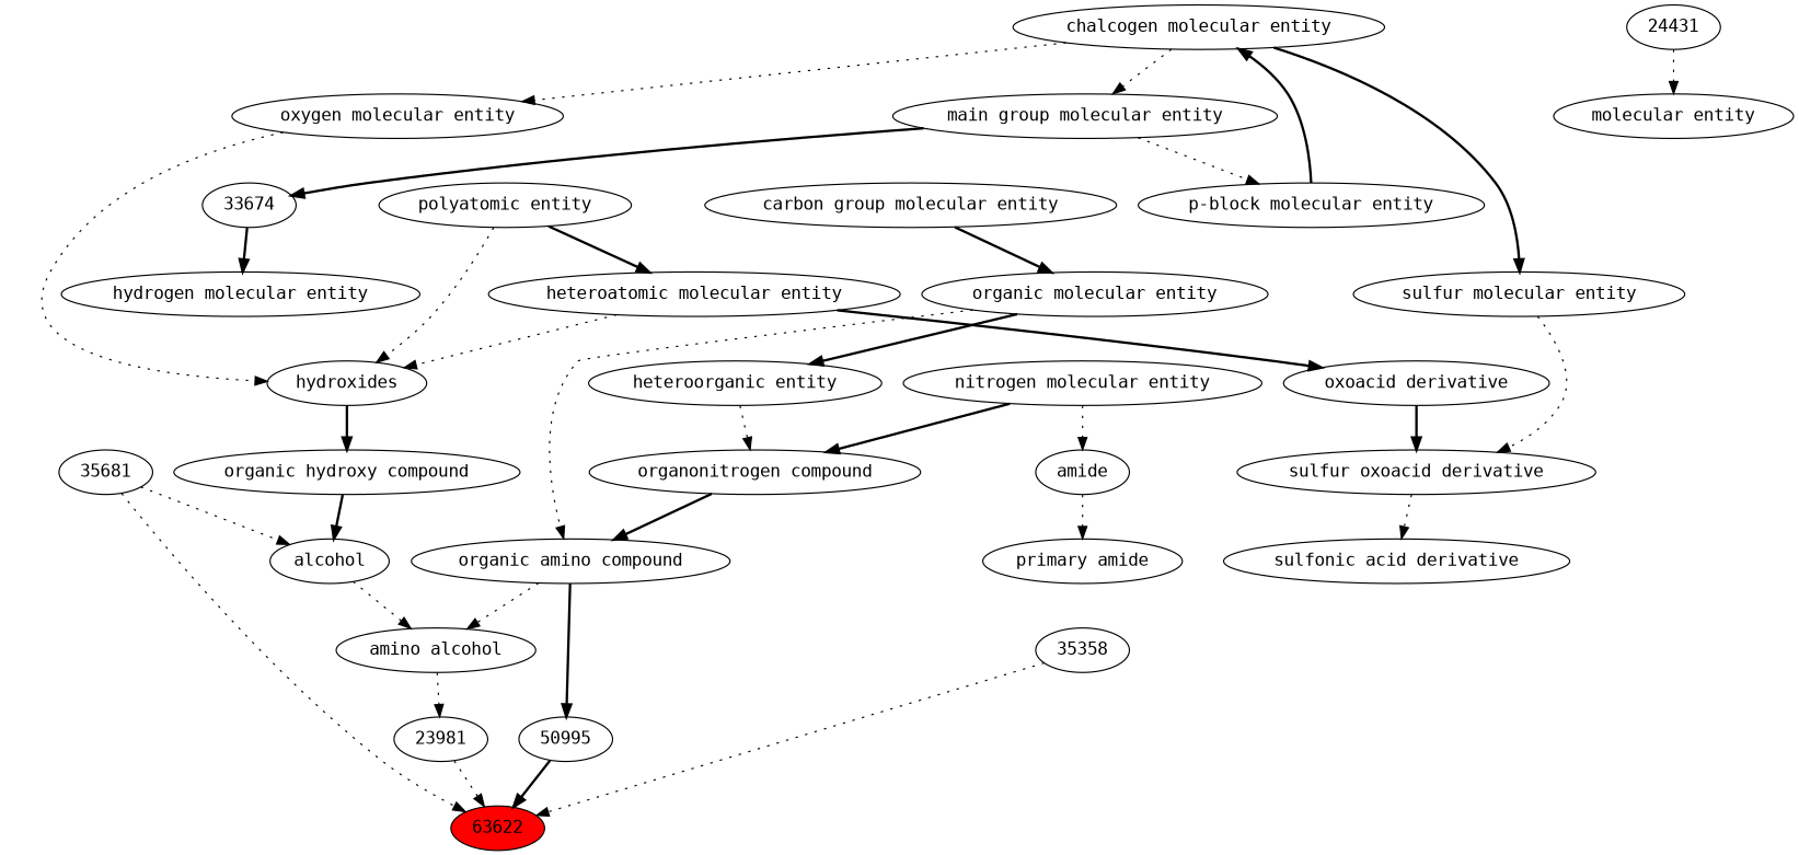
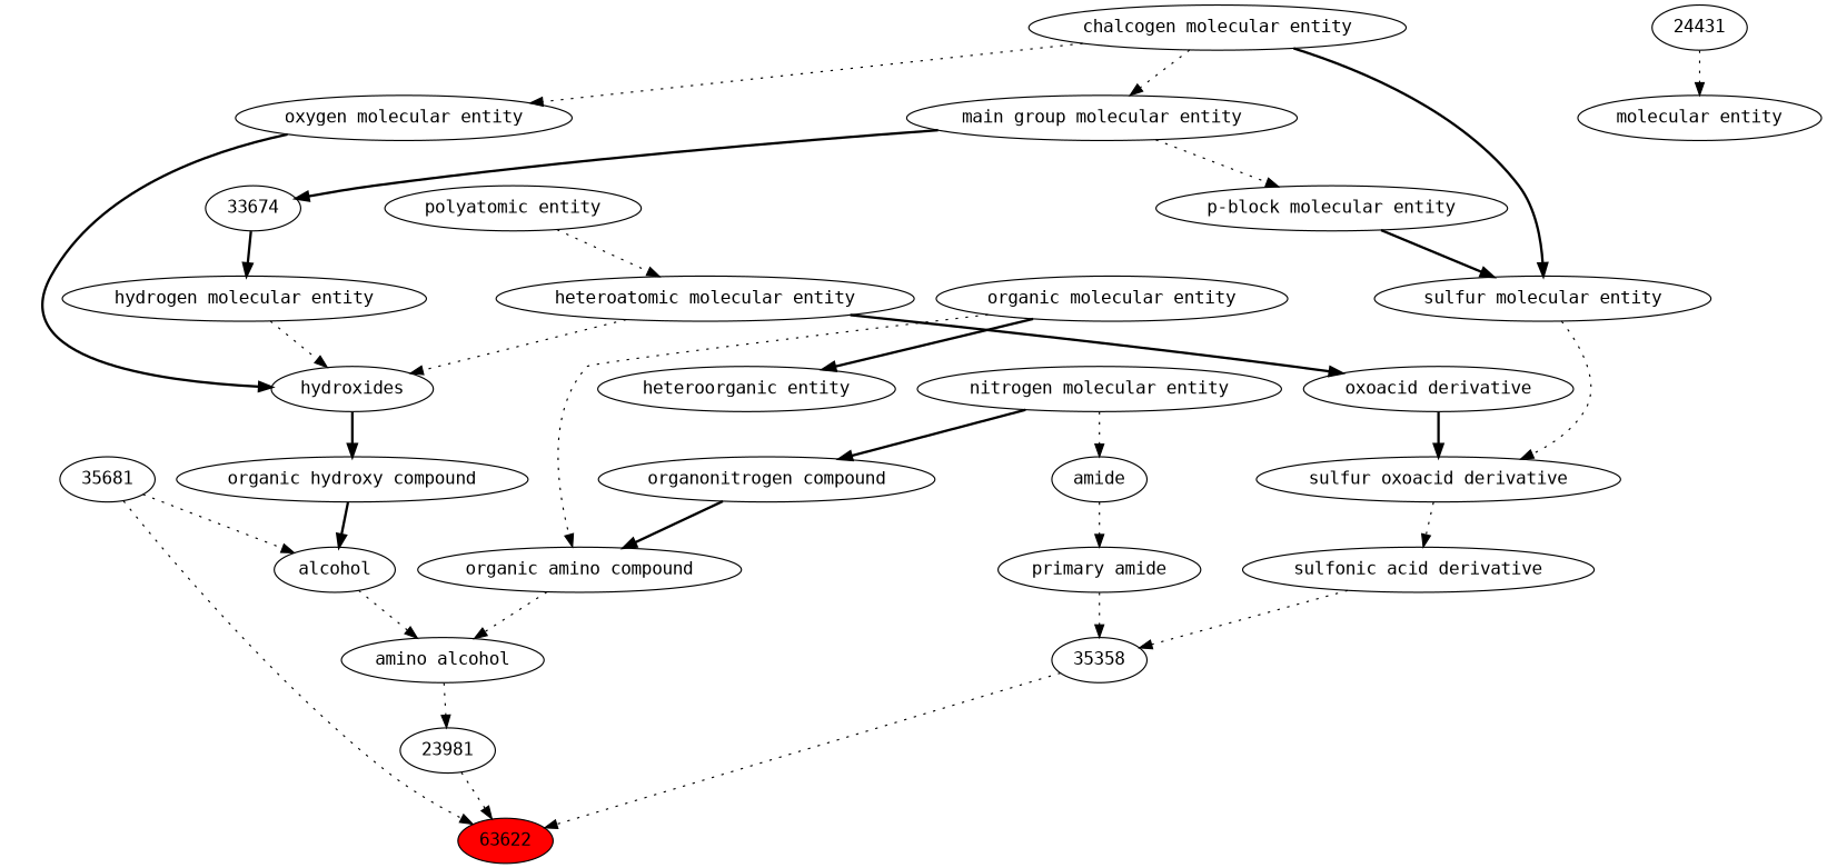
  digraph {
    fontname="DejaVu Sans Mono"
    node [fontname="DejaVu Sans Mono"]
    edge [fontname="DejaVu Sans Mono" style=dotted]
    n1 [fillcolor=red label=63622 style=filled]
    n2 [label=23981]
-   n3 [label=50995]
    n4 [label=35681]
    n5 [label=alcohol]
    n6 [label=35358]
    n7 [label="amino alcohol"]
    n8 [label="organic amino compound"]
    n9 [label="sulfonic acid derivative"]
    n10 [label="primary amide"]
    n11 [label="organic molecular entity"]
    n12 [label="heteroorganic entity"]
    n13 [label="organic hydroxy compound"]
    n14 [label="organonitrogen compound"]
    n15 [label="sulfur oxoacid derivative"]
    n16 [label=amide]
-   n17 [label="carbon group molecular entity"]
    n18 [label="nitrogen molecular entity"]
    n19 [label=hydroxides]
    n20 [label="oxoacid derivative"]
    n21 [label="sulfur molecular entity"]
    n22 [label="p-block molecular entity"]
    n23 [label="chalcogen molecular entity"]
    n24 [label="oxygen molecular entity"]
    n25 [label="main group molecular entity"]
    n26 [label="hydrogen molecular entity"]
    n27 [label="heteroatomic molecular entity"]
    n28 [label=33674]
    n29 [label="polyatomic entity"]
    n30 [label="molecular entity"]
    n31 [label=24431]
    n2 -> n1
-   n3 -> n1 [style=bold]
    n4 -> n1
    n4 -> n5
    n5 -> n7
    n6 -> n1
    n7 -> n2
-   n8 -> n3 [style=bold]
    n8 -> n7
+   n9 -> n6
+   n10 -> n6
    n11 -> n8
    n11 -> n12 [style=bold]
-   n12 -> n14
    n13 -> n5 [style=bold]
    n14 -> n8 [style=bold]
    n15 -> n9
    n16 -> n10
-   n17 -> n11 [style=bold]
    n18 -> n14 [style=bold]
    n18 -> n16
    n19 -> n13 [style=bold]
    n20 -> n15 [style=bold]
    n21 -> n15
-   n22 -> n23 [style=bold]
+   n22 -> n21 [style=bold]
    n23 -> n21 [style=bold]
    n23 -> n24
    n23 -> n25
-   n24 -> n19
+   n24 -> n19 [style=bold]
    n25 -> n22
    n25 -> n28 [style=bold]
-   n29 -> n19
+   n26 -> n19
    n27 -> n19
    n27 -> n20 [style=bold]
    n28 -> n26 [style=bold]
-   n29 -> n27 [style=bold]
+   n29 -> n27
    n31 -> n30
  }
